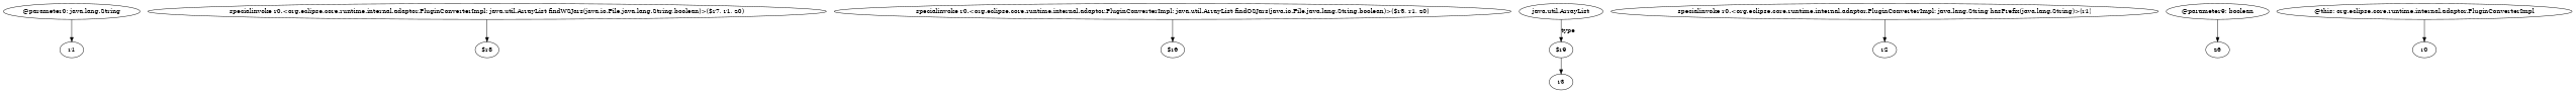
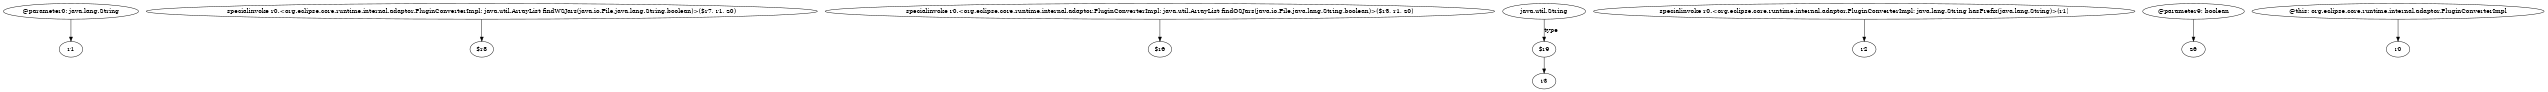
  digraph {
    n1 [label="@parameter0: java.lang.String"]
    n2 [label=r1]
    n3 [label="specialinvoke r0.<org.eclipse.core.runtime.internal.adaptor.PluginConverterImpl: java.util.ArrayList findWSJars(java.io.File,java.lang.String,boolean)>($r7, r1, z0)"]
    n4 [label="$r8"]
    n5 [label="specialinvoke r0.<org.eclipse.core.runtime.internal.adaptor.PluginConverterImpl: java.util.ArrayList findOSJars(java.io.File,java.lang.String,boolean)>($r5, r1, z0)"]
    n6 [label="$r6"]
-   n7 [label="java.util.ArrayList"]
+   n7 [label="java.util.String"]
    n8 [label="$r9"]
    n9 [label=r3]
    n10 [label="specialinvoke r0.<org.eclipse.core.runtime.internal.adaptor.PluginConverterImpl: java.lang.String hasPrefix(java.lang.String)>(r1)"]
    n11 [label=r2]
    n12 [label="@parameter9: boolean"]
    n13 [label=z6]
    n14 [label="@this: org.eclipse.core.runtime.internal.adaptor.PluginConverterImpl"]
    n15 [label=r0]
    n1 -> n2
    n3 -> n4
    n5 -> n6
    n7 -> n8 [label=type]
    n8 -> n9
    n10 -> n11
    n12 -> n13
    n14 -> n15
  }
